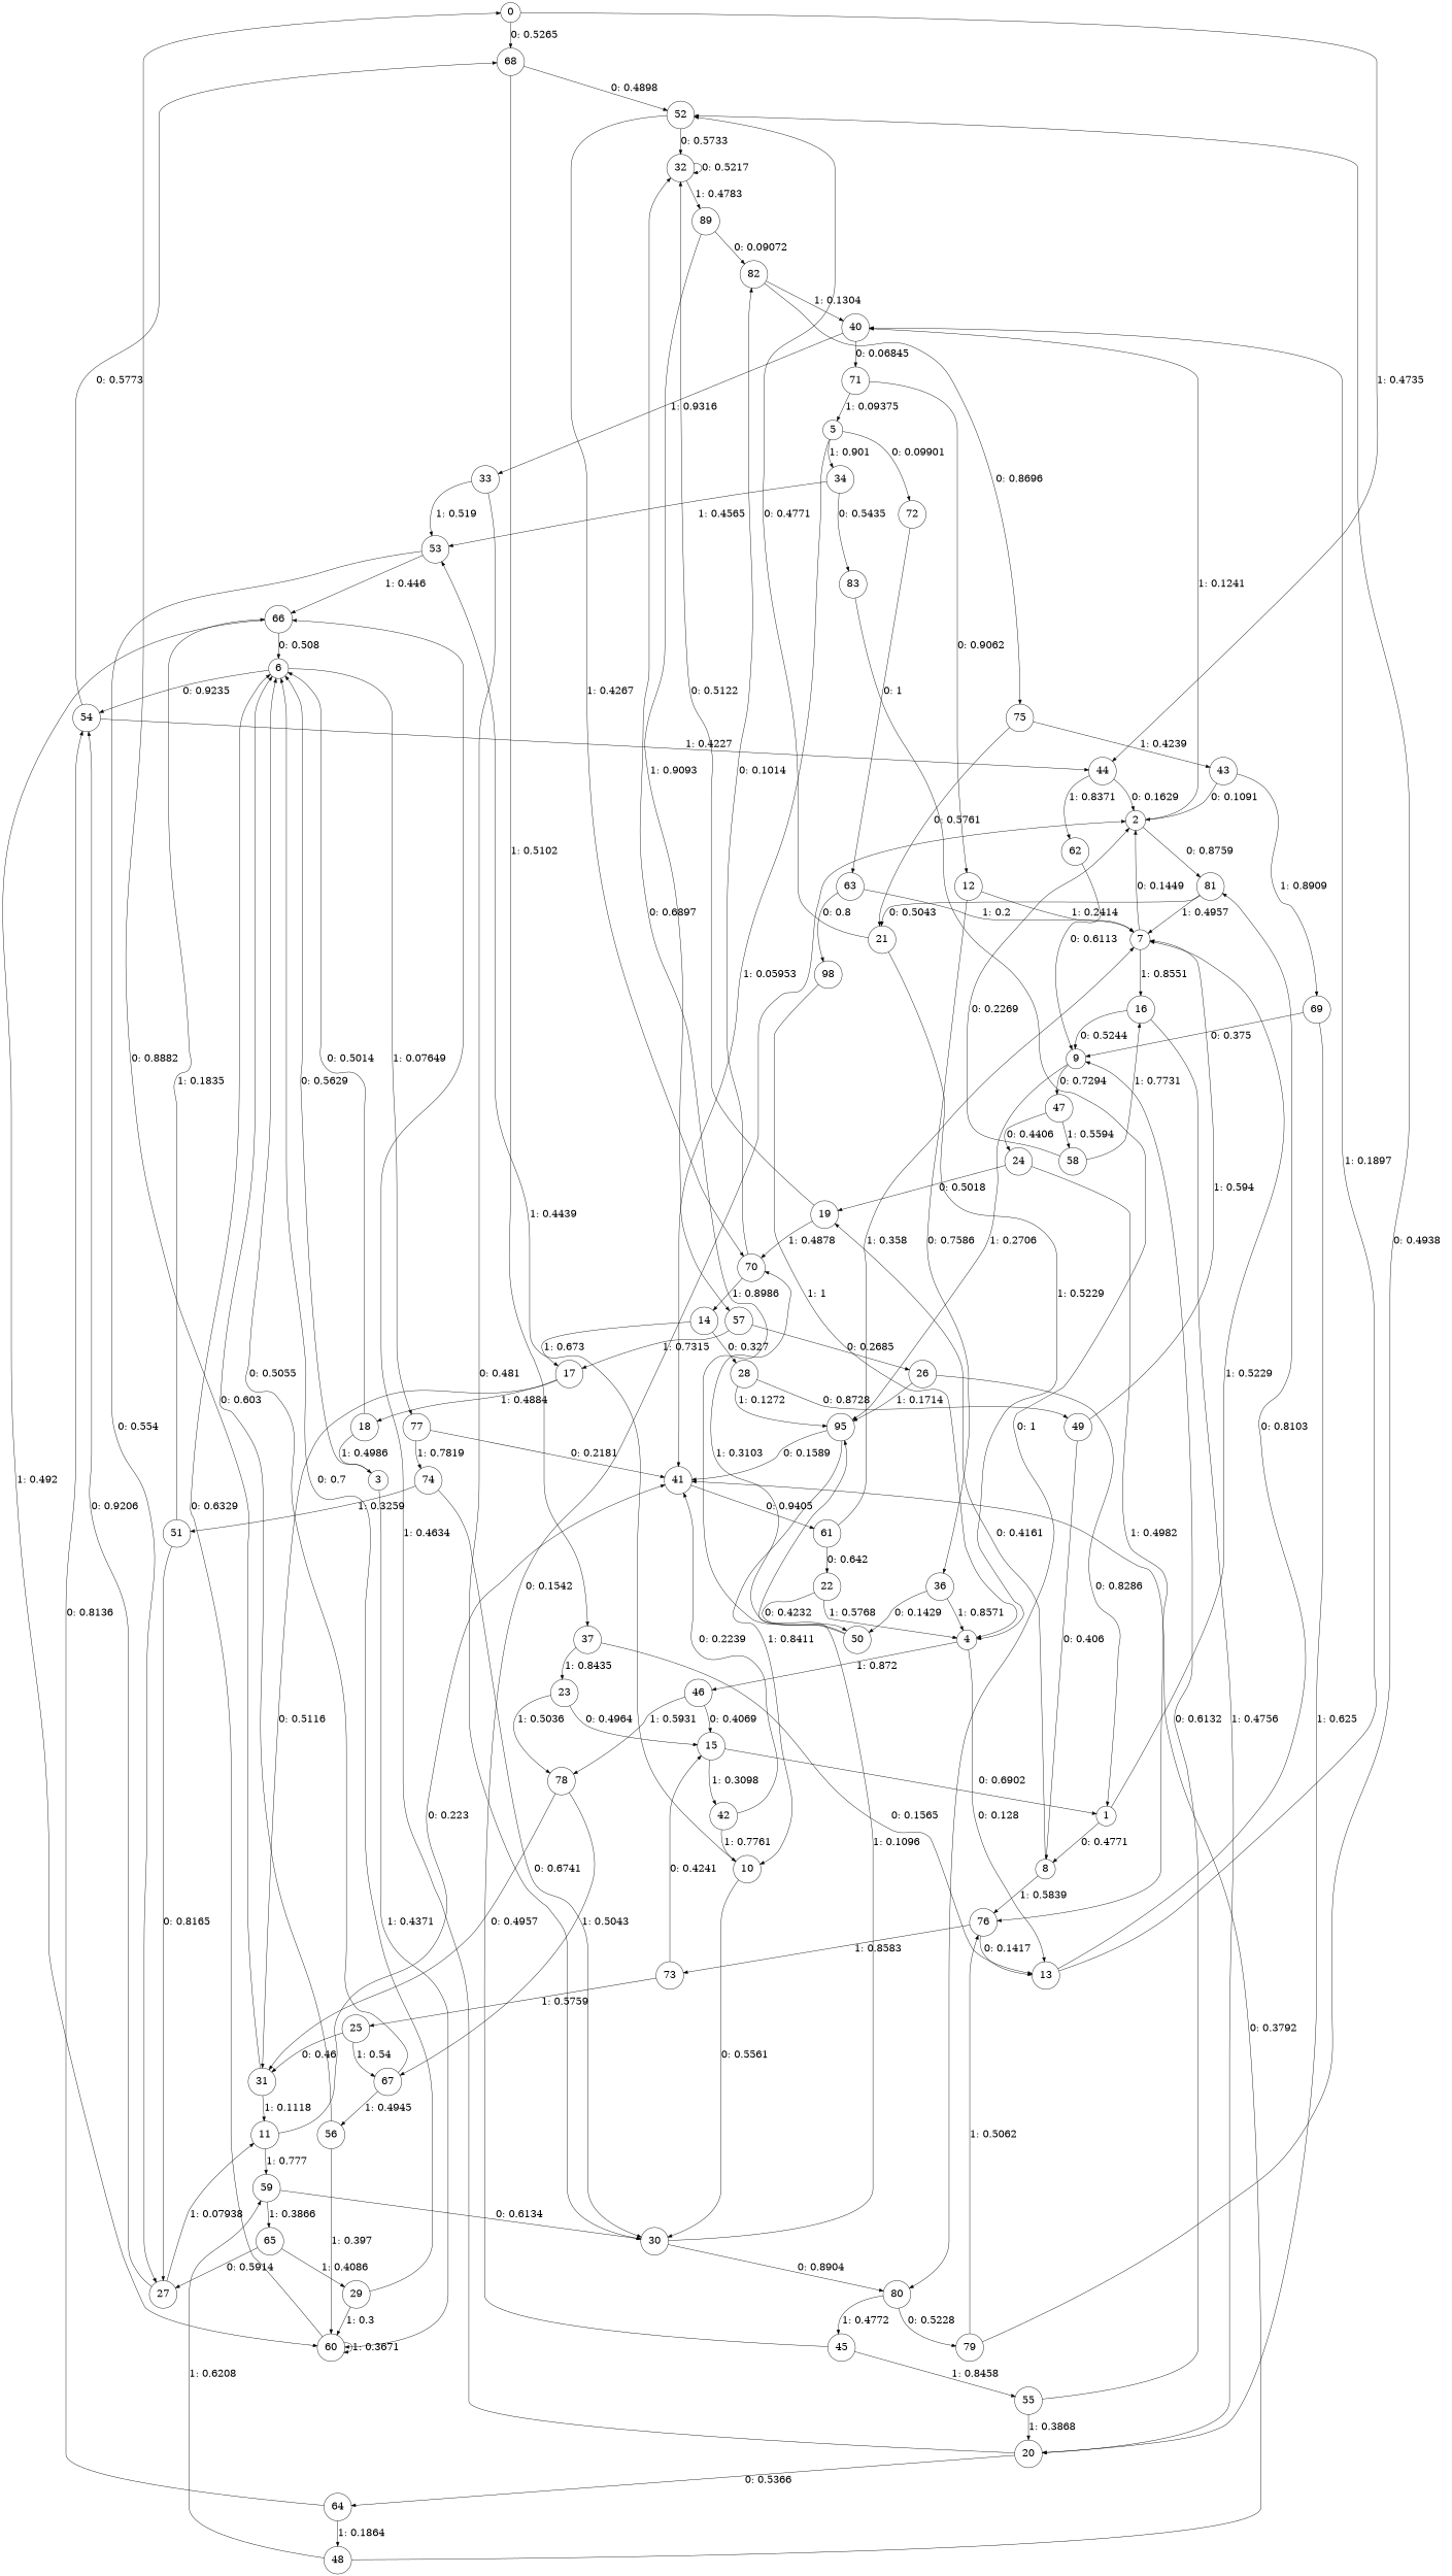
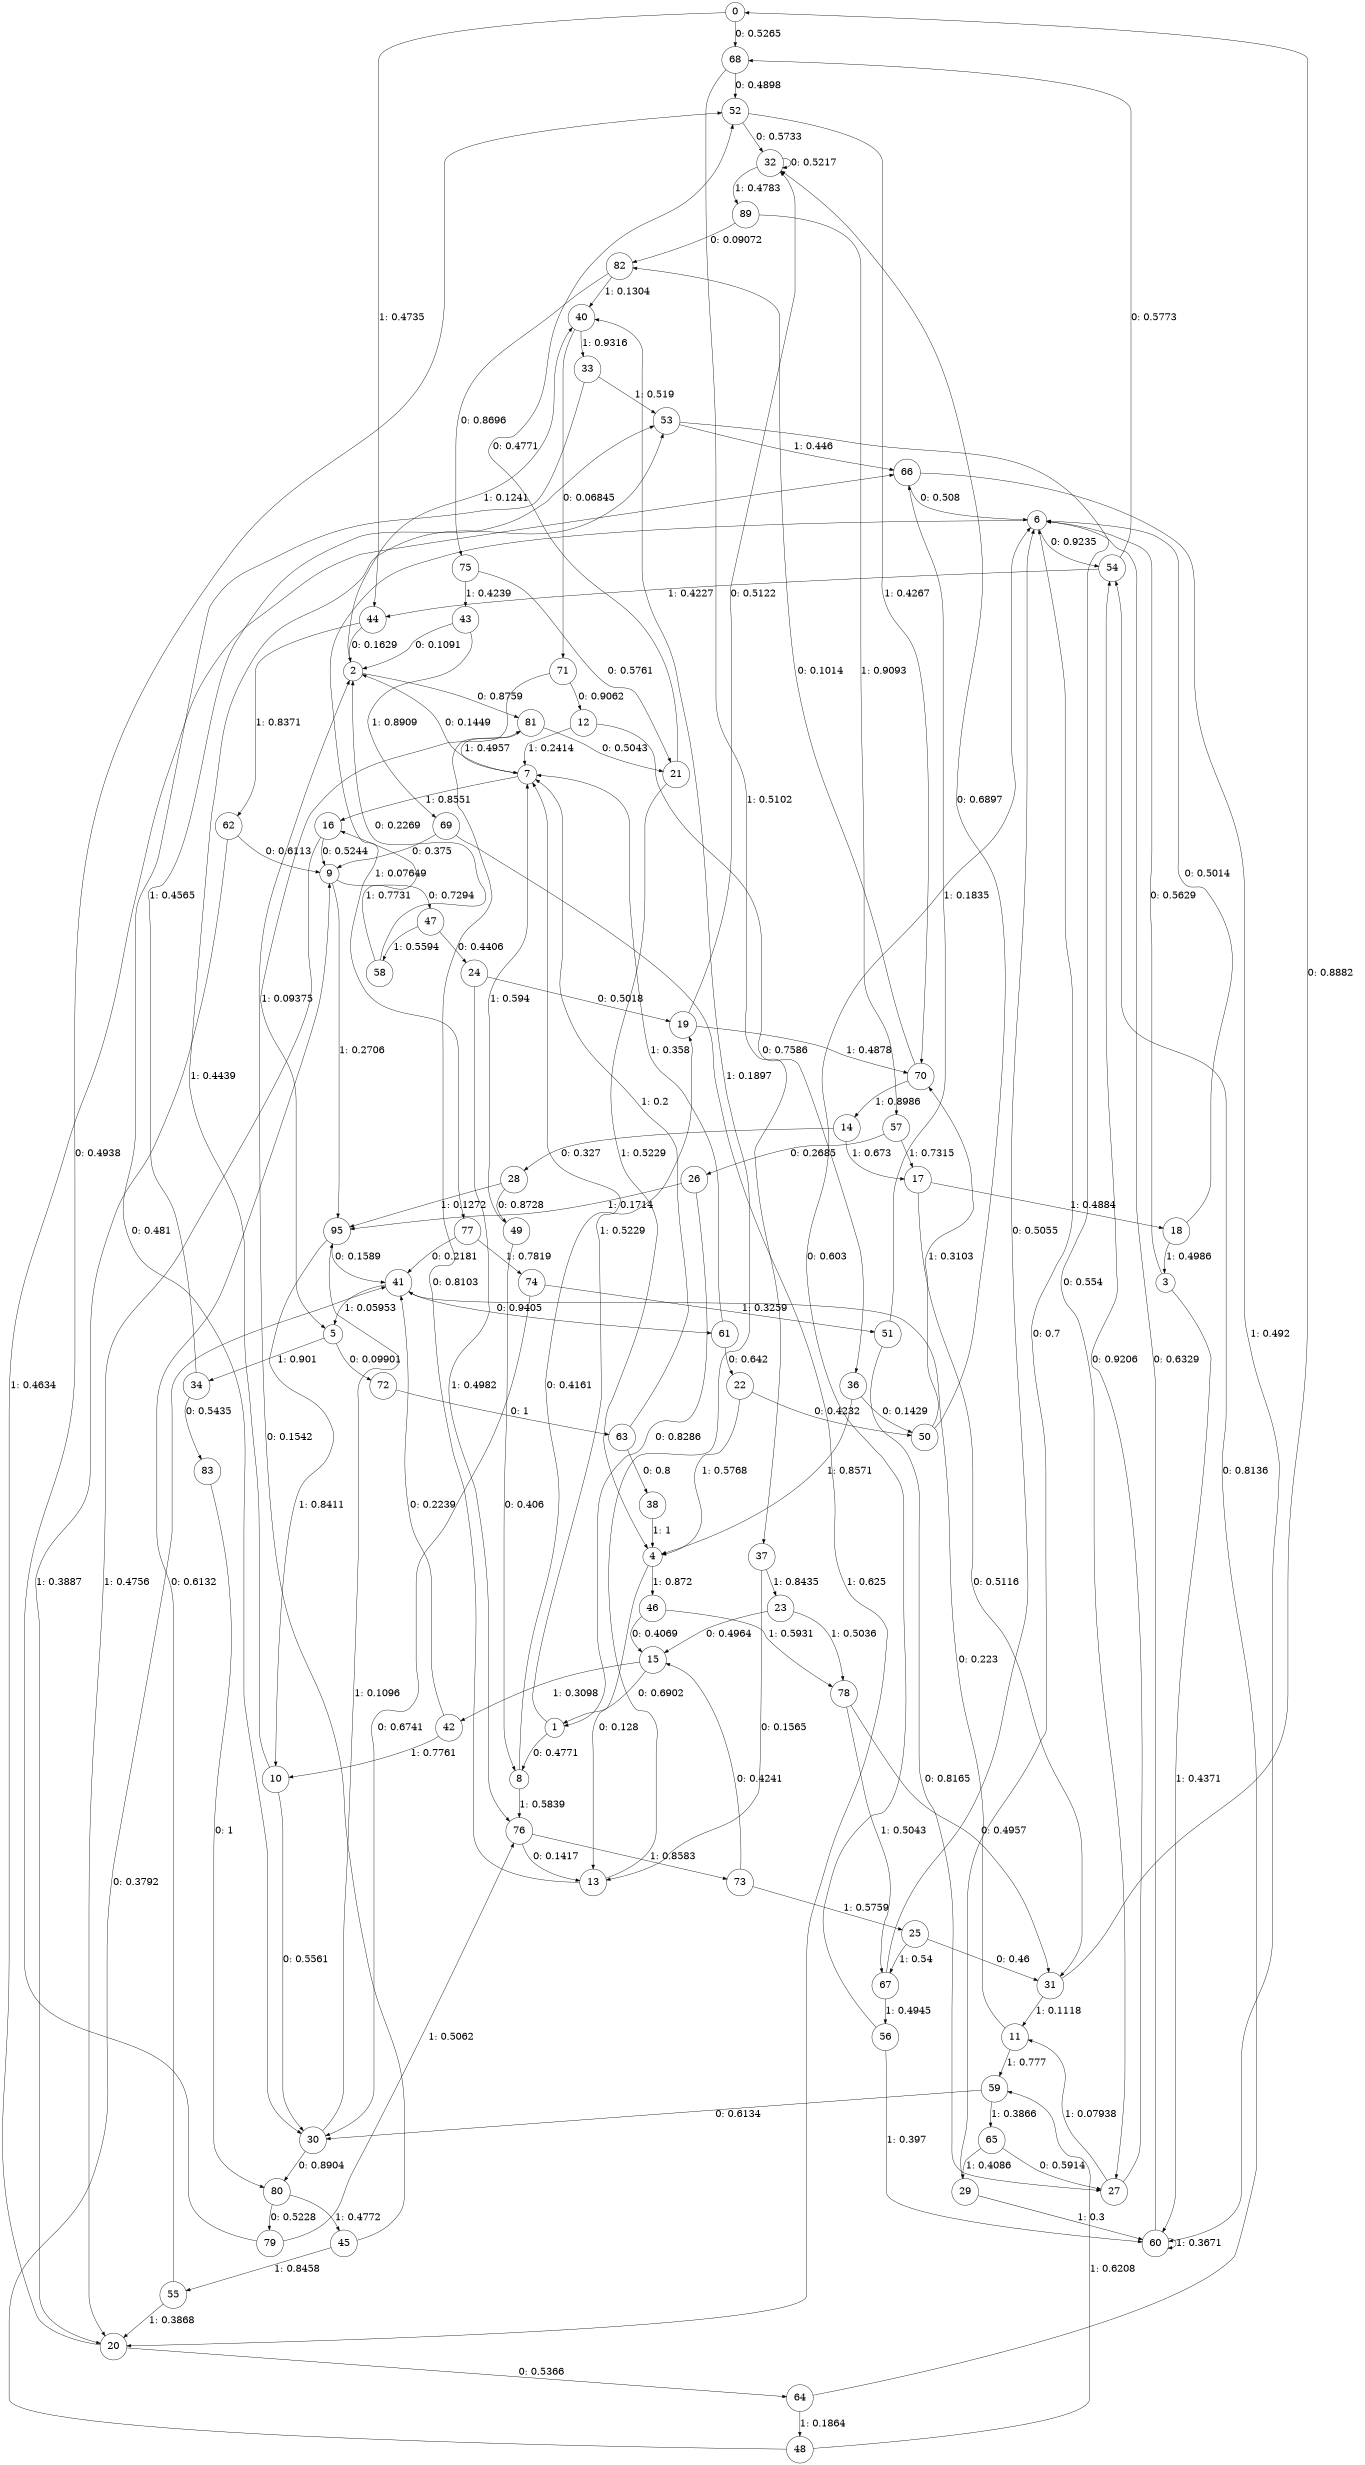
  digraph {
    node [fontsize=24 shape=circle]
    edge [fontsize=24]
    0
    68
    44
    52
    37
    2
    62
    32
    70
    13
    23
    81
    40
    9
    20
    1
    8
    7
    19
    76
    16
    73
    21
    33
    71
    4
    53
    30
    5
    12
    3
    6
    60
    54
    77
    41
    74
    46
    15
    78
    42
    31
    67
    72
    34
    63
    83
-   38 [label=98]
+   38
    66
    27
    80
    61
    51
    47
    n55 [label=95]
    64
    n57 [label=89]
    14
    82
    25
    24
    58
    10
    45
    79
    11
    59
    65
    22
    29
    36
    50
    28
    17
    49
    18
    48
    57
    75
    56
    26
    55
    43
    69
    0 -> 68 [label="0: 0.5265   "]
    0 -> 44 [label="1: 0.4735   "]
    68 -> 52 [label="0: 0.4898   "]
    68 -> 37 [label="1: 0.5102   "]
    44 -> 2 [label="0: 0.1629   "]
    44 -> 62 [label="1: 0.8371   "]
    52 -> 32 [label="0: 0.5733   "]
    52 -> 70 [label="1: 0.4267   "]
    37 -> 13 [label="0: 0.1565   "]
    37 -> 23 [label="1: 0.8435   "]
    2 -> 81 [label="0: 0.8759   "]
    2 -> 40 [label="1: 0.1241   "]
    62 -> 9 [label="0: 0.6113   "]
+   62 -> 20 [label="1: 0.3887   "]
    32 -> 32 [label="0: 0.5217   "]
    32 -> n57 [label="1: 0.4783   "]
    70 -> 14 [label="1: 0.8986   "]
    70 -> 82 [label="0: 0.1014   "]
    13 -> 81 [label="0: 0.8103   "]
    13 -> 40 [label="1: 0.1897   "]
    23 -> 15 [label="0: 0.4964   "]
    23 -> 78 [label="1: 0.5036   "]
    81 -> 7 [label="1: 0.4957   "]
    81 -> 21 [label="0: 0.5043   "]
    40 -> 33 [label="1: 0.9316   "]
    40 -> 71 [label="0: 0.06845  "]
    9 -> 47 [label="0: 0.7294   "]
    9 -> n55 [label="1: 0.2706   "]
    20 -> 66 [label="1: 0.4634   "]
    20 -> 64 [label="0: 0.5366   "]
    1 -> 8 [label="0: 0.4771   "]
    1 -> 7 [label="1: 0.5229   "]
    8 -> 19 [label="0: 0.4161   "]
    8 -> 76 [label="1: 0.5839   "]
    7 -> 2 [label="0: 0.1449   "]
    7 -> 16 [label="1: 0.8551   "]
    19 -> 32 [label="0: 0.5122   "]
    19 -> 70 [label="1: 0.4878   "]
    76 -> 13 [label="0: 0.1417   "]
    76 -> 73 [label="1: 0.8583   "]
    16 -> 9 [label="0: 0.5244   "]
    16 -> 20 [label="1: 0.4756   "]
    73 -> 15 [label="0: 0.4241   "]
    73 -> 25 [label="1: 0.5759   "]
    21 -> 52 [label="0: 0.4771   "]
    21 -> 4 [label="1: 0.5229   "]
    33 -> 53 [label="1: 0.519    "]
    33 -> 30 [label="0: 0.481    "]
    71 -> 5 [label="1: 0.09375  "]
    71 -> 12 [label="0: 0.9062   "]
    4 -> 13 [label="0: 0.128    "]
    4 -> 46 [label="1: 0.872    "]
    53 -> 66 [label="1: 0.446    "]
    53 -> 27 [label="0: 0.554    "]
    30 -> 80 [label="0: 0.8904   "]
    30 -> n55 [label="1: 0.1096   "]
    5 -> 72 [label="0: 0.09901  "]
    5 -> 34 [label="1: 0.901    "]
    12 -> 7 [label="1: 0.2414   "]
    12 -> 36 [label="0: 0.7586   "]
    3 -> 6 [label="0: 0.5629   "]
    3 -> 60 [label="1: 0.4371   "]
    6 -> 54 [label="0: 0.9235   "]
    6 -> 77 [label="1: 0.07649  "]
    60 -> 6 [label="0: 0.6329   "]
    60 -> 60 [label="1: 0.3671   "]
    54 -> 68 [label="0: 0.5773   "]
    54 -> 44 [label="1: 0.4227   "]
    77 -> 41 [label="0: 0.2181   "]
    77 -> 74 [label="1: 0.7819   "]
-   5 -> 41 [label="1: 0.05953  "]
+   41 -> 5 [label="1: 0.05953  "]
    41 -> 61 [label="0: 0.9405   "]
    74 -> 30 [label="0: 0.6741   "]
    74 -> 51 [label="1: 0.3259   "]
    46 -> 15 [label="0: 0.4069   "]
    46 -> 78 [label="1: 0.5931   "]
    15 -> 1 [label="0: 0.6902   "]
    15 -> 42 [label="1: 0.3098   "]
    78 -> 31 [label="0: 0.4957   "]
    78 -> 67 [label="1: 0.5043   "]
    42 -> 41 [label="0: 0.2239   "]
    42 -> 10 [label="1: 0.7761   "]
    31 -> 0 [label="0: 0.8882   "]
    31 -> 11 [label="1: 0.1118   "]
    67 -> 6 [label="0: 0.5055   "]
    67 -> 56 [label="1: 0.4945   "]
    72 -> 63 [label="0: 1        "]
    34 -> 53 [label="1: 0.4565   "]
    34 -> 83 [label="0: 0.5435   "]
    63 -> 7 [label="1: 0.2      "]
    63 -> 38 [label="0: 0.8      "]
    83 -> 80 [label="0: 1        "]
    38 -> 4 [label="1: 1        "]
    66 -> 6 [label="0: 0.508    "]
    66 -> 60 [label="1: 0.492    "]
    27 -> 54 [label="0: 0.9206   "]
    27 -> 11 [label="1: 0.07938  "]
    80 -> 45 [label="1: 0.4772   "]
    80 -> 79 [label="0: 0.5228   "]
    61 -> 7 [label="1: 0.358    "]
    61 -> 22 [label="0: 0.642    "]
    51 -> 66 [label="1: 0.1835   "]
    51 -> 27 [label="0: 0.8165   "]
    47 -> 24 [label="0: 0.4406   "]
    47 -> 58 [label="1: 0.5594   "]
    n55 -> 41 [label="0: 0.1589   "]
    n55 -> 10 [label="1: 0.8411   "]
    64 -> 54 [label="0: 0.8136   "]
    64 -> 48 [label="1: 0.1864   "]
    n57 -> 82 [label="0: 0.09072  "]
    n57 -> 57 [label="1: 0.9093   "]
    14 -> 28 [label="0: 0.327    "]
    14 -> 17 [label="1: 0.673    "]
    82 -> 40 [label="1: 0.1304   "]
    82 -> 75 [label="0: 0.8696   "]
    25 -> 31 [label="0: 0.46     "]
    25 -> 67 [label="1: 0.54     "]
    24 -> 19 [label="0: 0.5018   "]
    24 -> 76 [label="1: 0.4982   "]
    58 -> 2 [label="0: 0.2269   "]
    58 -> 16 [label="1: 0.7731   "]
    10 -> 53 [label="1: 0.4439   "]
    10 -> 30 [label="0: 0.5561   "]
    45 -> 2 [label="0: 0.1542   "]
    45 -> 55 [label="1: 0.8458   "]
    79 -> 52 [label="0: 0.4938   "]
    79 -> 76 [label="1: 0.5062   "]
    11 -> 41 [label="0: 0.223    "]
    11 -> 59 [label="1: 0.777    "]
    59 -> 30 [label="0: 0.6134   "]
    59 -> 65 [label="1: 0.3866   "]
    65 -> 27 [label="0: 0.5914   "]
    65 -> 29 [label="1: 0.4086   "]
    22 -> 4 [label="1: 0.5768   "]
    22 -> 50 [label="0: 0.4232   "]
    29 -> 6 [label="0: 0.7      "]
    29 -> 60 [label="1: 0.3      "]
    36 -> 4 [label="1: 0.8571   "]
    36 -> 50 [label="0: 0.1429   "]
    50 -> 32 [label="0: 0.6897   "]
    50 -> 70 [label="1: 0.3103   "]
    28 -> n55 [label="1: 0.1272   "]
    28 -> 49 [label="0: 0.8728   "]
    17 -> 31 [label="0: 0.5116   "]
    17 -> 18 [label="1: 0.4884   "]
    49 -> 8 [label="0: 0.406    "]
    49 -> 7 [label="1: 0.594    "]
    18 -> 3 [label="1: 0.4986   "]
    18 -> 6 [label="0: 0.5014   "]
    48 -> 41 [label="0: 0.3792   "]
    48 -> 59 [label="1: 0.6208   "]
    57 -> 17 [label="1: 0.7315   "]
    57 -> 26 [label="0: 0.2685   "]
    75 -> 21 [label="0: 0.5761   "]
    75 -> 43 [label="1: 0.4239   "]
    56 -> 6 [label="0: 0.603    "]
    56 -> 60 [label="1: 0.397    "]
    26 -> 1 [label="0: 0.8286   "]
    26 -> n55 [label="1: 0.1714   "]
    55 -> 9 [label="0: 0.6132   "]
    55 -> 20 [label="1: 0.3868   "]
    43 -> 2 [label="0: 0.1091   "]
    43 -> 69 [label="1: 0.8909   "]
    69 -> 9 [label="0: 0.375    "]
    69 -> 20 [label="1: 0.625    "]
  }
